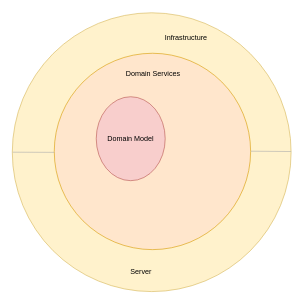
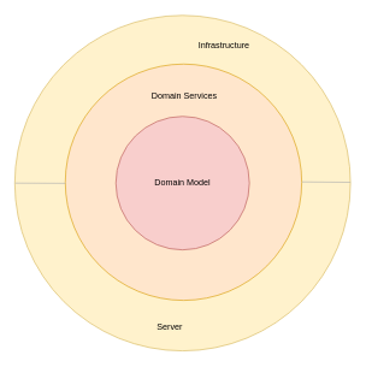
  <mxCell id="0" />
  <mxCell id="1" parent="0" />
  <mxCell id="2" value="" style="ellipse;whiteSpace=wrap;html=1;aspect=fixed;fillColor=#fff2cc;strokeColor=#d6b656;" vertex="1" parent="1"><mxGeometry x="20" y="20.5" width="465" height="465" as="geometry" /></mxCell>
  <mxCell id="3" value="t" style="ellipse;whiteSpace=wrap;html=1;aspect=fixed;fillColor=#ffe6cc;strokeColor=#d79b00;" vertex="1" parent="1"><mxGeometry x="90" y="88" width="327.5" height="327.5" as="geometry" /></mxCell>
- <mxCell id="4" value="Domain Model" style="ellipse;whiteSpace=wrap;html=1;aspect=fixed;fillColor=#f8cecc;strokeColor=#b85450;direction=south;" vertex="1" parent="1"><mxGeometry x="160" y="160.5" width="115" height="140" as="geometry" /></mxCell>
- <mxCell id="5" value="Domain Services" style="text;html=1;strokeColor=none;fillColor=none;align=center;verticalAlign=middle;whiteSpace=wrap;rounded=0;" vertex="1" parent="1"><mxGeometry x="165" y="108" width="180" height="30" as="geometry" /></mxCell>
+ <mxCell id="4" value="Domain Model" style="ellipse;whiteSpace=wrap;html=1;aspect=fixed;fillColor=#f8cecc;strokeColor=#b85450;direction=south;" vertex="1" parent="1"><mxGeometry x="160" y="160.5" width="185" height="185" as="geometry" /></mxCell>
+ <mxCell id="5" value="Domain Services" style="text;html=1;strokeColor=none;fillColor=none;align=center;verticalAlign=middle;whiteSpace=wrap;rounded=0;" vertex="1" parent="1"><mxGeometry x="165" y="118" width="180" height="30" as="geometry" /></mxCell>
  <mxCell id="6" value="Infrastructure" style="text;html=1;strokeColor=none;fillColor=none;align=center;verticalAlign=middle;whiteSpace=wrap;rounded=0;" vertex="1" parent="1"><mxGeometry x="220" y="48" width="180" height="30" as="geometry" /></mxCell>
  <mxCell id="7" value="" style="endArrow=none;html=1;rounded=0;exitX=0.999;exitY=0.512;exitDx=0;exitDy=0;exitPerimeter=0;entryX=0.001;entryY=0.5;entryDx=0;entryDy=0;entryPerimeter=0;strokeColor=#ADADAD;" edge="1" parent="1" target="2"><mxGeometry width="50" height="50" relative="1" as="geometry"><mxPoint x="89.995" y="253.29" as="sourcePoint" /><mxPoint x="22.96" y="252.71" as="targetPoint" /></mxGeometry></mxCell>
  <mxCell id="8" value="" style="endArrow=none;html=1;rounded=0;exitX=0.999;exitY=0.512;exitDx=0;exitDy=0;exitPerimeter=0;strokeColor=#ADADAD;" edge="1" parent="1"><mxGeometry width="50" height="50" relative="1" as="geometry"><mxPoint x="484.995" y="251.91" as="sourcePoint" /><mxPoint x="417.96" y="251.33" as="targetPoint" /></mxGeometry></mxCell>
  <mxCell id="9" value="Server" style="text;html=1;strokeColor=none;fillColor=none;align=center;verticalAlign=middle;whiteSpace=wrap;rounded=0;" vertex="1" parent="1"><mxGeometry x="145" y="438" width="180" height="30" as="geometry" /></mxCell>
